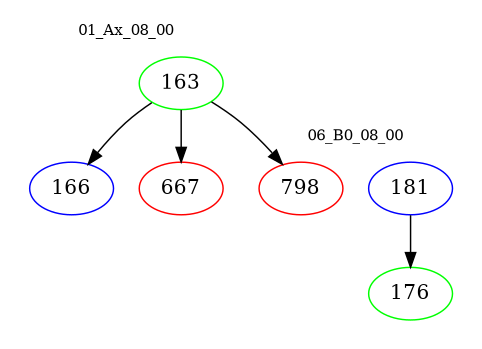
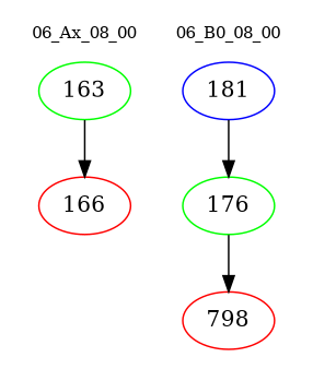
  digraph {
    node [color=blue]
    edge [color=black]
-   n1 [label=166]
+   n1 [color=red label=166]
    n2 [color=green label=163]
-   n3 [color=red label=667]
    n4 [label=181]
    n5 [color=green label=176]
    n6 [color=red label=798]
    subgraph cluster_1 {
      color=white
      fontsize=10
-     label="01_Ax_08_00"
+     label="06_Ax_08_00"
      n1
      n2
-     n3
    }
    subgraph cluster_2 {
      color=white
      fontsize=10
      label="06_B0_08_00"
      n4
      n5
      n6
    }
    n2 -> n1
-   n2 -> n3
    n4 -> n5
-   n2 -> n6
+   n5 -> n6
  }
